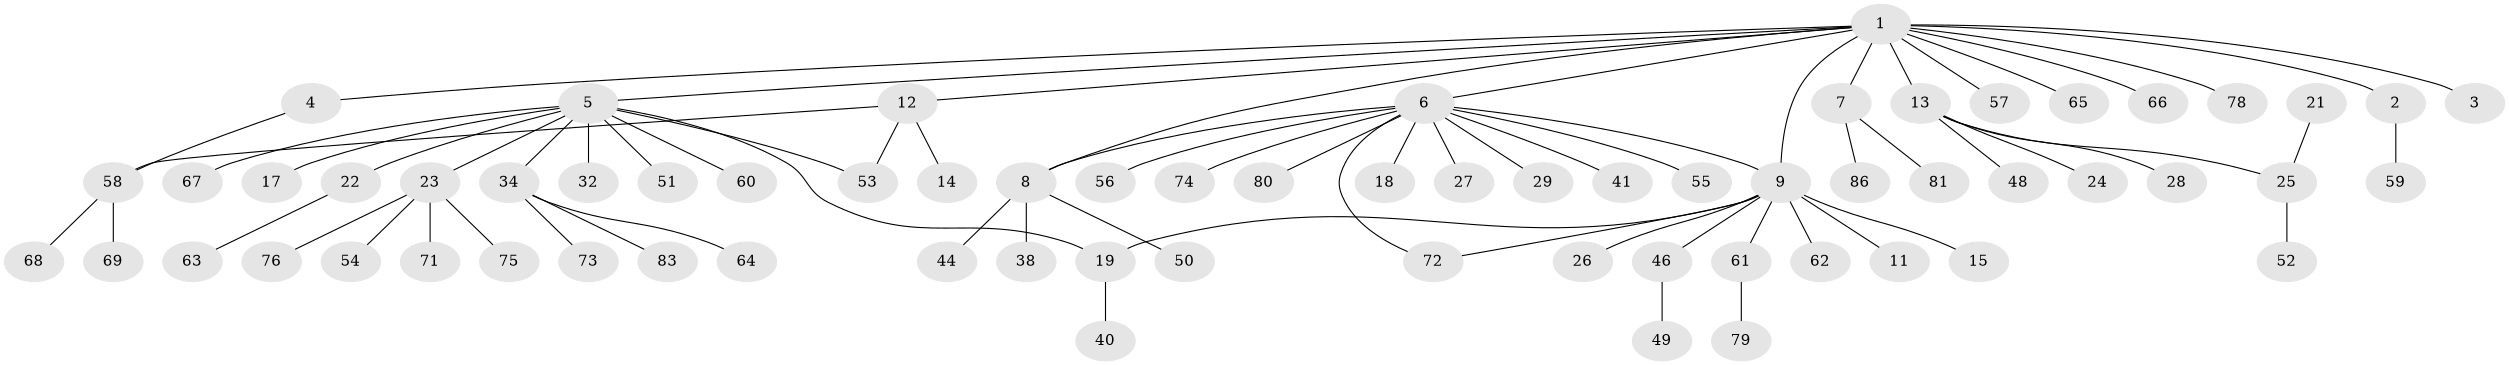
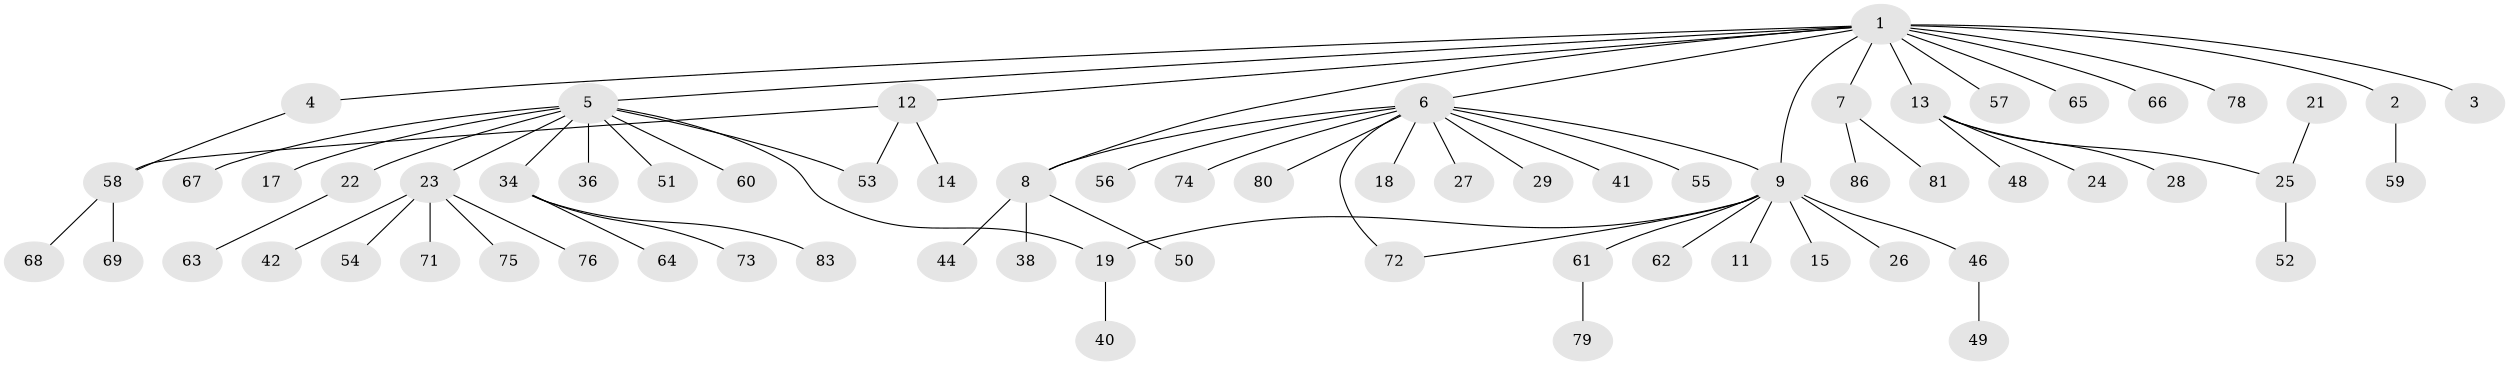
  graph {
    node [color=gray90 style=filled]
    1 [super="+30"]
    2 [super="+43"]
    3
    4 [super="+45"]
    5 [super="+39"]
    6 [super="+10"]
    7 [super="+20"]
    8 [super="+16"]
    9 [super="+31"]
    12 [super="+85"]
    13 [super="+47"]
    57 [super="+70"]
    65
    66
    78
    59
    58 [super="+82"]
    17
    19 [super="+33"]
    22 [super="+36"]
    23 [super="+37"]
-   32
+   32 [label=36]
    34 [super="+35"]
    51
    53
    60
    67 [super="+84"]
    18
    27
    29
    41
    55
    56
    74
    80
    72
    81
    86
    38
    44
    50
    11
    15
    26
    46
    61
    62
    14
    24
    25
    28
    48
    68
    69
    40
    63
+   42
    54
    71 [super="+77"]
    75
    76
    64
    73
    83
    21
    49
    79
    52
    1 -- 2
    1 -- 3
    1 -- 4
    1 -- 5
    1 -- 6
    1 -- 7
    1 -- 8
    1 -- 9
    1 -- 12
    1 -- 13
    1 -- 57
    1 -- 65
    1 -- 66
    1 -- 78
    2 -- 59
    4 -- 58
    5 -- 17
    5 -- 19
    5 -- 22
    5 -- 23
    5 -- 32
    5 -- 34
    5 -- 51
    5 -- 53
    5 -- 60
    5 -- 67
    6 -- 8
    6 -- 9
    6 -- 18
    6 -- 27
    6 -- 29
    6 -- 41
    6 -- 55
    6 -- 56
    6 -- 74
    6 -- 80
    6 -- 72
    7 -- 81
    7 -- 86
    8 -- 38
    8 -- 44
    8 -- 50
    9 -- 19
    9 -- 72
    9 -- 11
    9 -- 15
    9 -- 26
    9 -- 46
    9 -- 61
    9 -- 62
    12 -- 58
    12 -- 53
    12 -- 14
    13 -- 24
    13 -- 25
    13 -- 28
    13 -- 48
    58 -- 68
    58 -- 69
    19 -- 40
    22 -- 63
+   23 -- 42
    23 -- 54
    23 -- 71
    23 -- 75
    23 -- 76
    34 -- 64
    34 -- 73
    34 -- 83
    46 -- 49
    61 -- 79
    25 -- 52
    21 -- 25
  }
